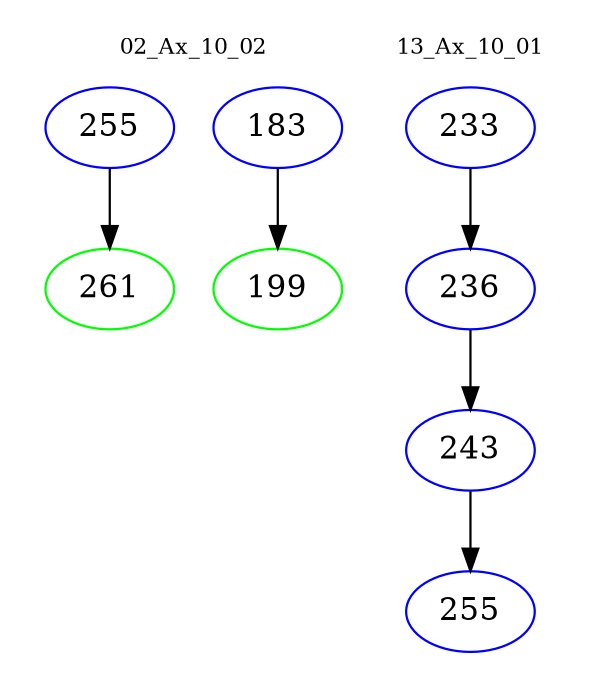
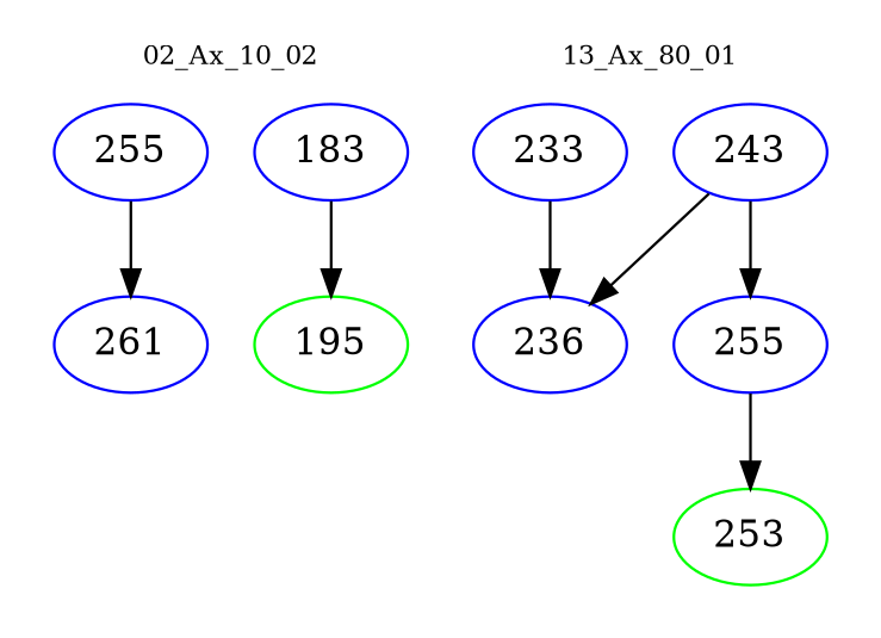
  digraph {
    node [color=blue]
    edge [color=black]
    n1 [label=183]
    n2 [label=255]
-   n3 [color=green label=199]
-   n4 [color=green label=261]
+   n3 [color=green label=195]
+   n4 [label=261]
    n5 [label=243]
    n6 [label=236]
    n7 [label=255]
    n8 [label=233]
+   n9 [color=green label=253]
    subgraph cluster_1 {
      color=white
      fontsize=10
      label="02_Ax_10_02"
      n1
      n2
      n3
      n4
    }
    subgraph cluster_2 {
      color=white
      fontsize=10
-     label="13_Ax_10_01"
+     label="13_Ax_80_01"
      n5
      n6
      n7
      n8
+     n9
    }
    n1 -> n3
    n2 -> n4
-   n6 -> n5
+   n5 -> n6
    n5 -> n7
+   n7 -> n9
    n8 -> n6
  }
